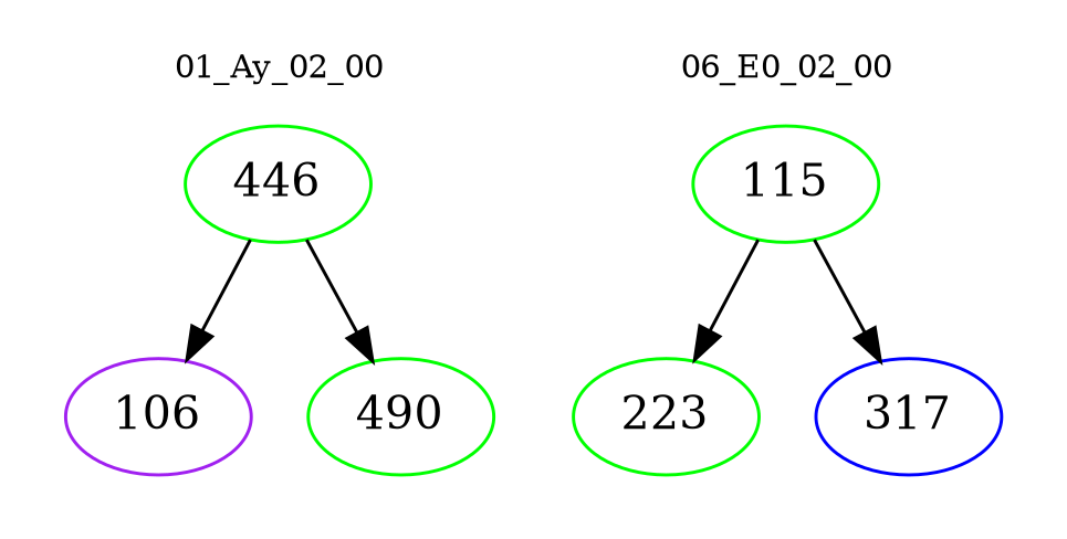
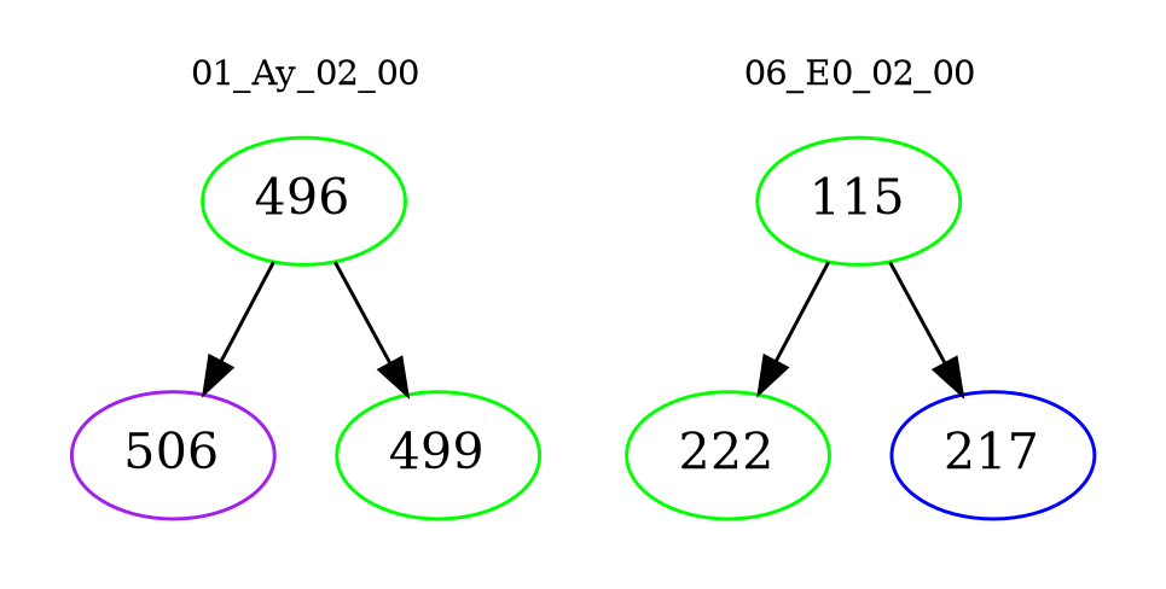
  digraph {
    node [color=green]
    edge [color=black]
-   n1 [label=446]
-   n2 [color=purple label=106]
-   n3 [label=490]
+   n1 [label=496]
+   n2 [color=purple label=506]
+   n3 [label=499]
    n4 [label=115]
-   n5 [label=223]
-   n6 [color=blue label=317]
+   n5 [label=222]
+   n6 [color=blue label=217]
    subgraph cluster_1 {
      color=white
      fontsize=10
      label="01_Ay_02_00"
      n1
      n2
      n3
    }
    subgraph cluster_2 {
      color=white
      fontsize=10
      label="06_E0_02_00"
      n4
      n5
      n6
    }
    n1 -> n2
    n1 -> n3
    n4 -> n5
    n4 -> n6
  }
